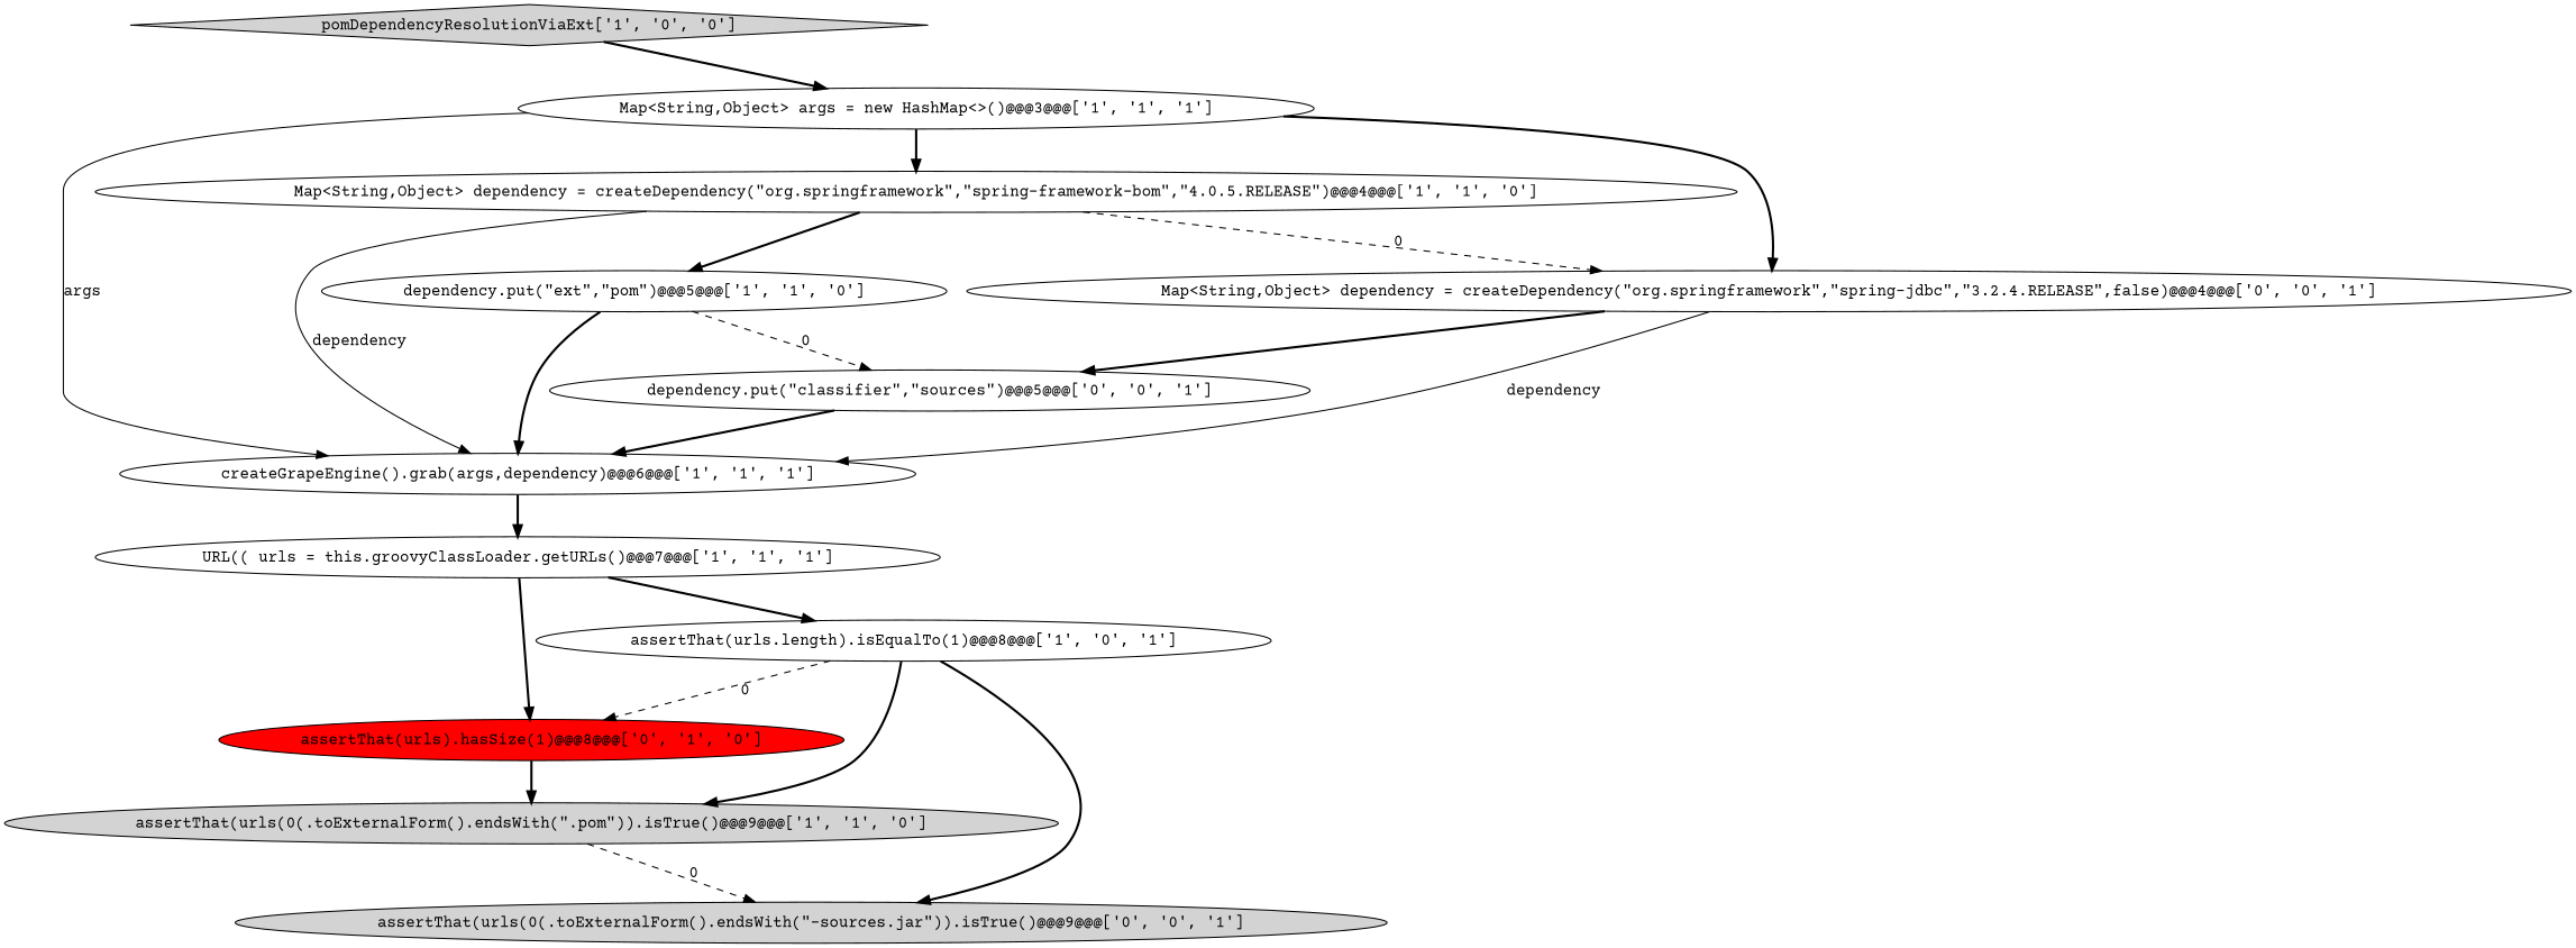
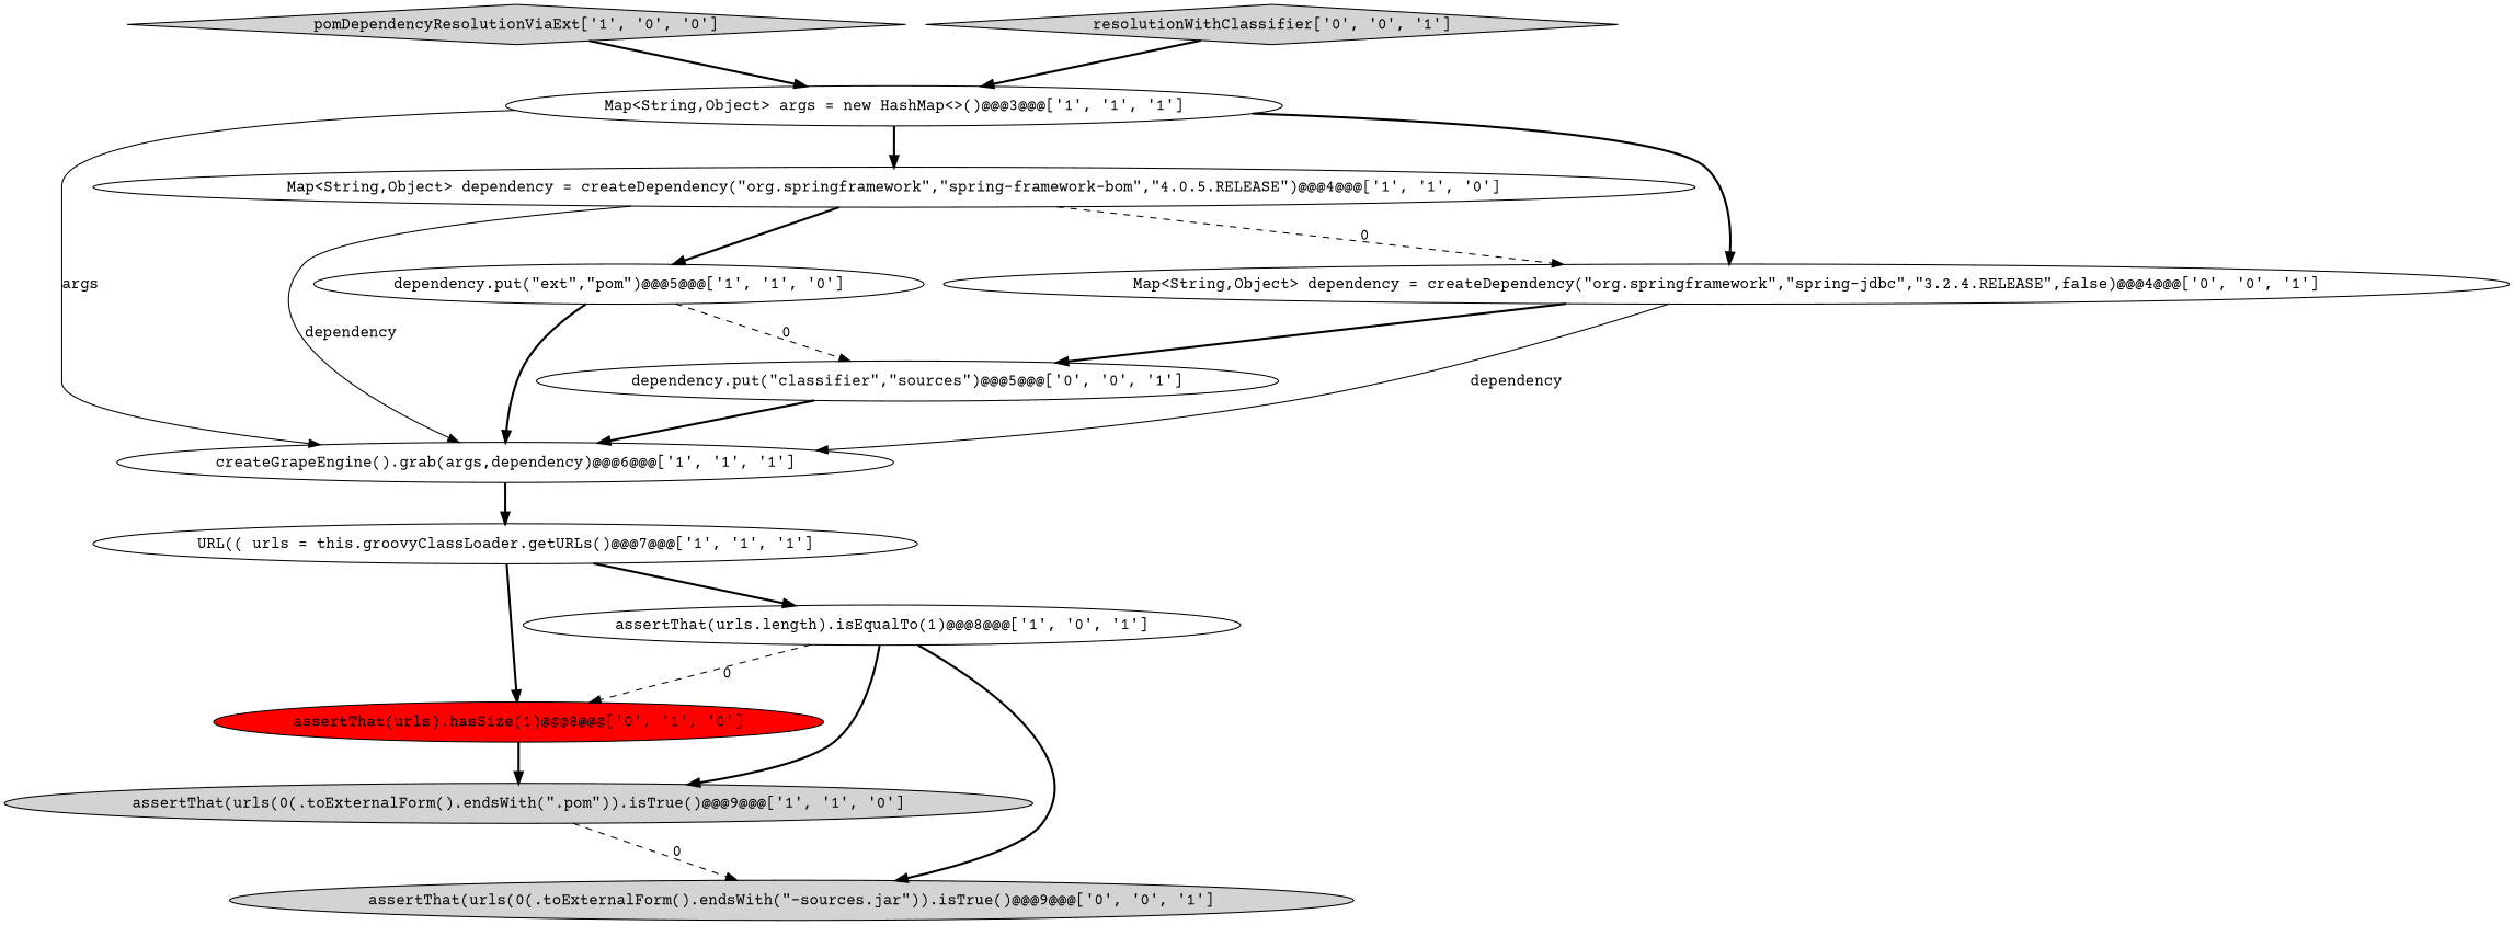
  digraph {
    fontname="Courier Prime"
    node [fillcolor=white fontname="Courier Prime" shape=ellipse style=filled]
    edge [fontname="Courier Prime" style=bold]
    n1 [label="Map<String,Object> args = new HashMap<>()@@@3@@@['1', '1', '1']"]
    n2 [label="Map<String,Object> dependency = createDependency(\"org.springframework\",\"spring-framework-bom\",\"4.0.5.RELEASE\")@@@4@@@['1', '1', '0']"]
    n3 [label="Map<String,Object> dependency = createDependency(\"org.springframework\",\"spring-jdbc\",\"3.2.4.RELEASE\",false)@@@4@@@['0', '0', '1']"]
    n4 [label="createGrapeEngine().grab(args,dependency)@@@6@@@['1', '1', '1']"]
    n5 [label="dependency.put(\"ext\",\"pom\")@@@5@@@['1', '1', '0']"]
    n6 [label="dependency.put(\"classifier\",\"sources\")@@@5@@@['0', '0', '1']"]
    n7 [label="URL(( urls = this.groovyClassLoader.getURLs()@@@7@@@['1', '1', '1']"]
    n8 [fillcolor=red label="assertThat(urls).hasSize(1)@@@8@@@['0', '1', '0']"]
    n9 [fillcolor=lightgray label="assertThat(urls(0(.toExternalForm().endsWith(\".pom\")).isTrue()@@@9@@@['1', '1', '0']"]
    n10 [fillcolor=lightgray label="assertThat(urls(0(.toExternalForm().endsWith(\"-sources.jar\")).isTrue()@@@9@@@['0', '0', '1']"]
    n11 [label="assertThat(urls.length).isEqualTo(1)@@@8@@@['1', '0', '1']"]
    n12 [fillcolor=lightgray label="pomDependencyResolutionViaExt['1', '0', '0']" shape=diamond]
+   n13 [fillcolor=lightgray label="resolutionWithClassifier['0', '0', '1']" shape=diamond]
    n1 -> n2
    n1 -> n3
    n1 -> n4 [label=args style=solid]
    n2 -> n3 [label=0 style=dashed]
    n2 -> n4 [label=dependency style=solid]
    n2 -> n5
    n3 -> n4 [label=dependency style=solid]
    n3 -> n6
    n4 -> n7
    n5 -> n4
    n5 -> n6 [label=0 style=dashed]
    n6 -> n4
    n7 -> n8
    n7 -> n11
    n8 -> n9
    n9 -> n10 [label=0 style=dashed]
    n11 -> n8 [label=0 style=dashed]
    n11 -> n9
    n11 -> n10
    n12 -> n1
+   n13 -> n1
  }
